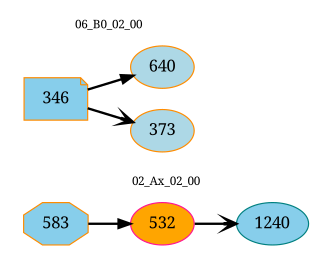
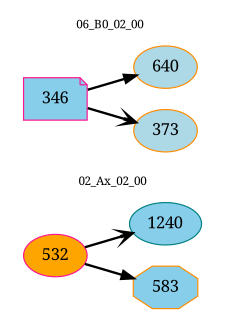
  digraph {
    fontname="Noto Serif"
    rankdir=LR
    node [color=darkorange fillcolor=skyblue fontname="Noto Serif" shape=ellipse style=filled]
    edge [arrowhead=normal color=black fontname="Noto Serif" style=bold]
    n1 [color=deeppink fillcolor=orange label=532]
    n2 [label=583 shape=octagon]
    n3 [color=teal label=1240]
-   n4 [label=346 shape=note]
+   n4 [color=deeppink label=346 shape=note]
    n5 [fillcolor=lightblue label=373]
    n6 [fillcolor=lightblue label=640]
    subgraph cluster_1 {
      color=white
      fontsize=10
      label="02_Ax_02_00"
      n1
      n2
      n3
    }
    subgraph cluster_2 {
      color=white
      fontsize=10
      label="06_B0_02_00"
      n4
      n5
      n6
    }
-   n2 -> n1
+   n1 -> n2
    n1 -> n3 [arrowhead=vee]
    n4 -> n5 [arrowhead=vee]
    n4 -> n6
  }
